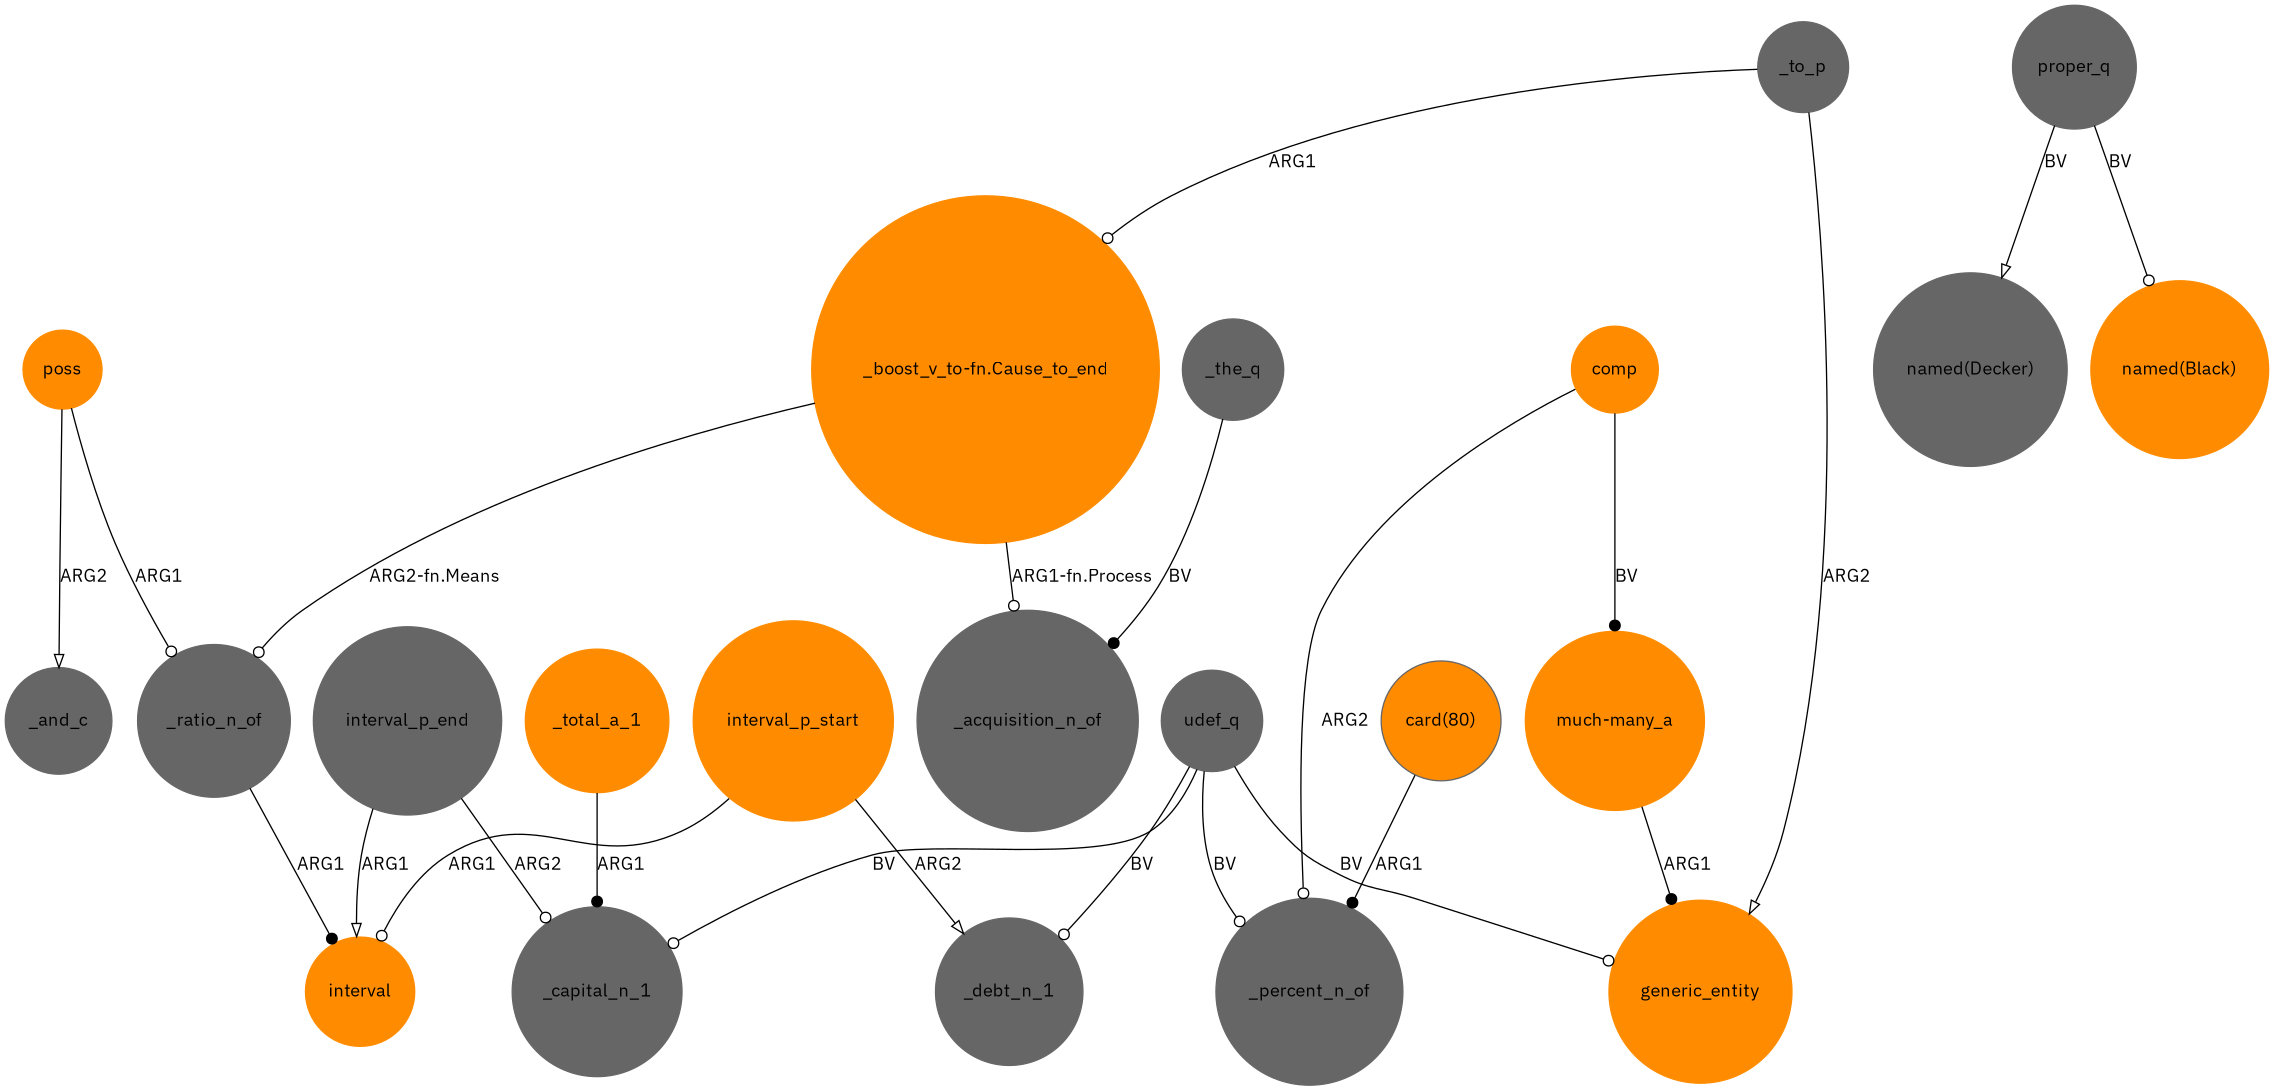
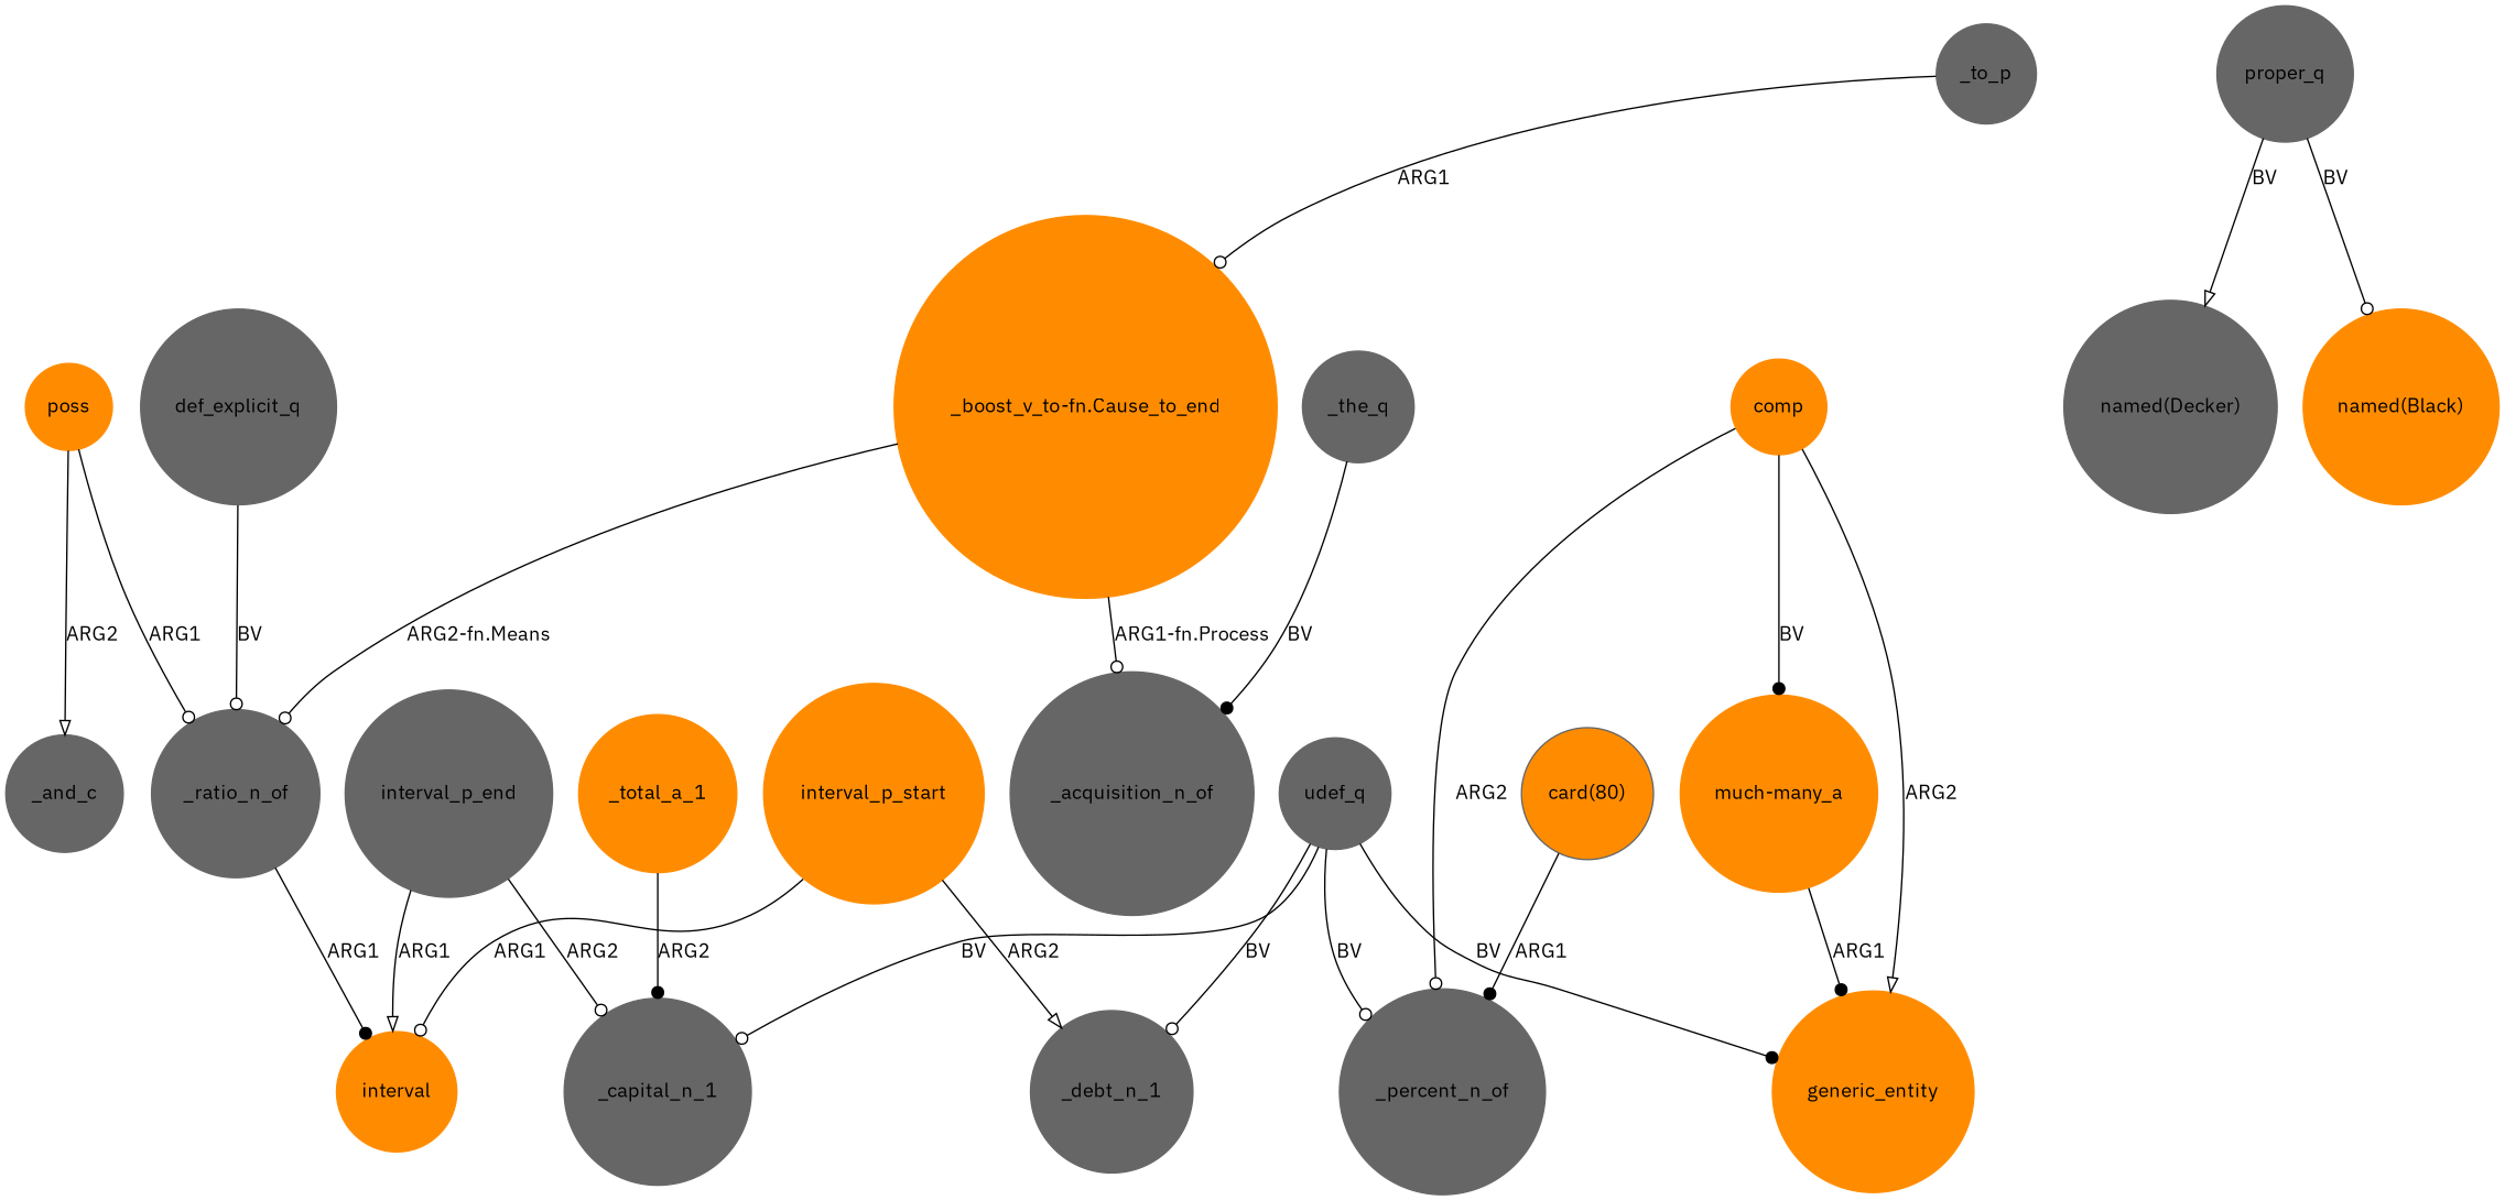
  digraph {
    fontname="IBM Plex Sans"
    node [color=gray40 fontname="IBM Plex Sans" shape=circle style=filled]
    edge [arrowhead=odot fontname="IBM Plex Sans"]
    "_boost_v_to-fn.Cause_to_end" [color=darkorange]
    _ratio_n_of
    _acquisition_n_of
    interval [color=darkorange]
    _to_p
    generic_entity [color=darkorange]
    "card(80)" [fillcolor=darkorange]
    _percent_n_of
    interval_p_end
    _capital_n_1
    _total_a_1 [color=darkorange]
    proper_q
    "named(Decker)"
    "named(Black)" [color=darkorange]
    _the_q
    udef_q
    _debt_n_1
    interval_p_start [color=darkorange]
    comp [color=darkorange]
    "much-many_a" [color=darkorange]
    poss [color=darkorange]
    _and_c
+   def_explicit_q
    "_boost_v_to-fn.Cause_to_end" -> _ratio_n_of [label="ARG2-fn.Means"]
    "_boost_v_to-fn.Cause_to_end" -> _acquisition_n_of [label="ARG1-fn.Process"]
    _ratio_n_of -> interval [arrowhead=dot label=ARG1]
    _to_p -> "_boost_v_to-fn.Cause_to_end" [label=ARG1]
-   _to_p -> generic_entity [arrowhead=onormal label=ARG2]
+   comp -> generic_entity [arrowhead=onormal label=ARG2]
    "card(80)" -> _percent_n_of [arrowhead=dot label=ARG1]
    interval_p_end -> interval [arrowhead=onormal label=ARG1]
    interval_p_end -> _capital_n_1 [label=ARG2]
-   _total_a_1 -> _capital_n_1 [arrowhead=dot label=ARG1]
+   _total_a_1 -> _capital_n_1 [arrowhead=dot label=ARG2]
    proper_q -> "named(Decker)" [arrowhead=onormal label=BV]
    proper_q -> "named(Black)" [label=BV]
    _the_q -> _acquisition_n_of [arrowhead=dot label=BV]
-   udef_q -> generic_entity [label=BV]
+   udef_q -> generic_entity [arrowhead=dot label=BV]
    udef_q -> _percent_n_of [label=BV]
    udef_q -> _capital_n_1 [label=BV]
    udef_q -> _debt_n_1 [label=BV]
    interval_p_start -> interval [label=ARG1]
    interval_p_start -> _debt_n_1 [arrowhead=onormal label=ARG2]
    comp -> _percent_n_of [label=ARG2]
    comp -> "much-many_a" [arrowhead=dot label=BV]
    "much-many_a" -> generic_entity [arrowhead=dot label=ARG1]
    poss -> _ratio_n_of [label=ARG1]
    poss -> _and_c [arrowhead=onormal label=ARG2]
+   def_explicit_q -> _ratio_n_of [label=BV]
  }
